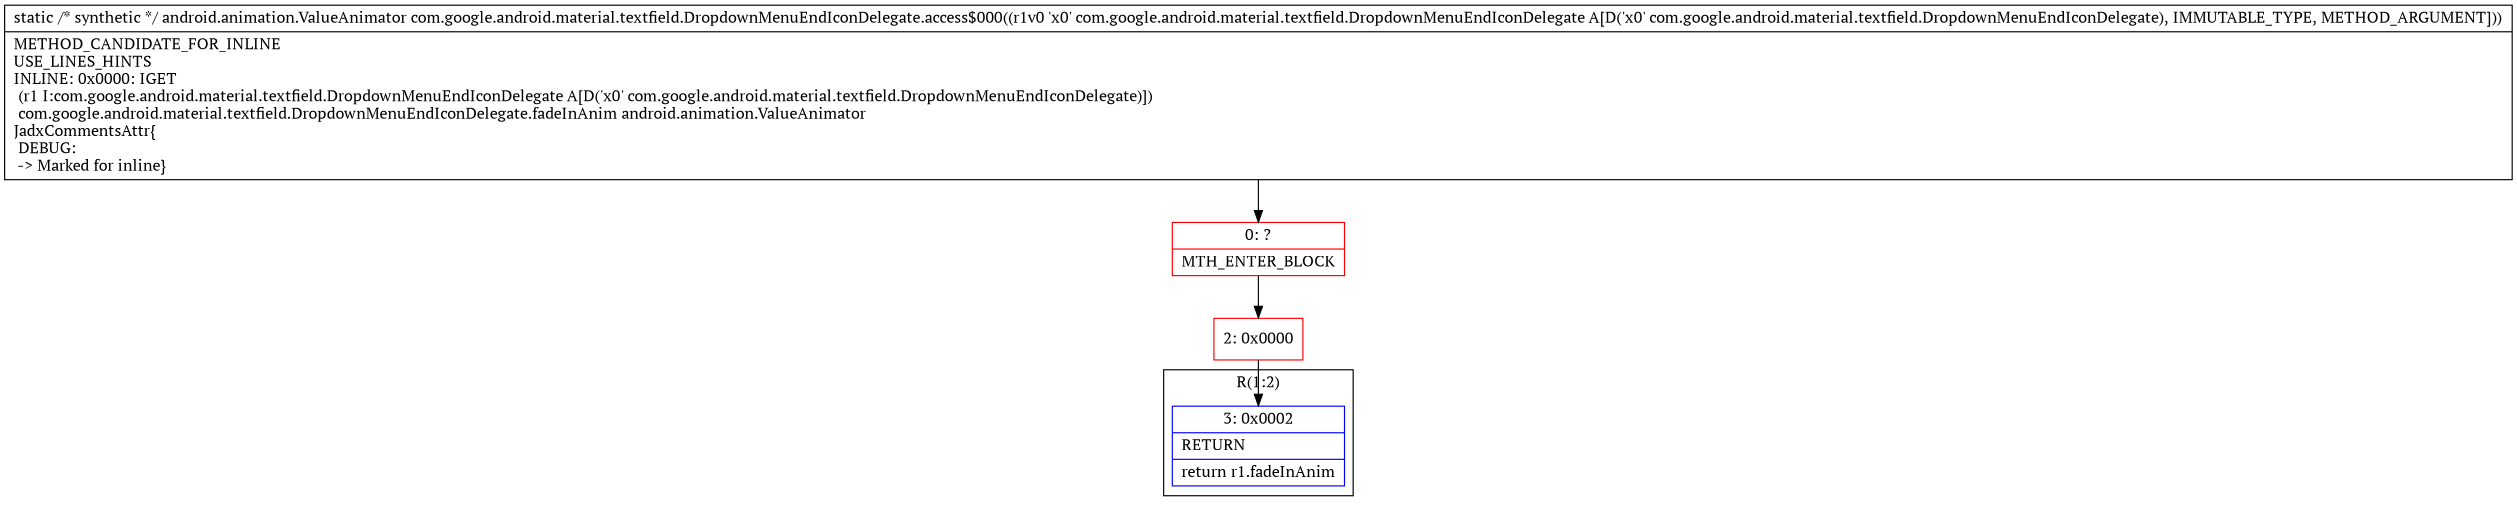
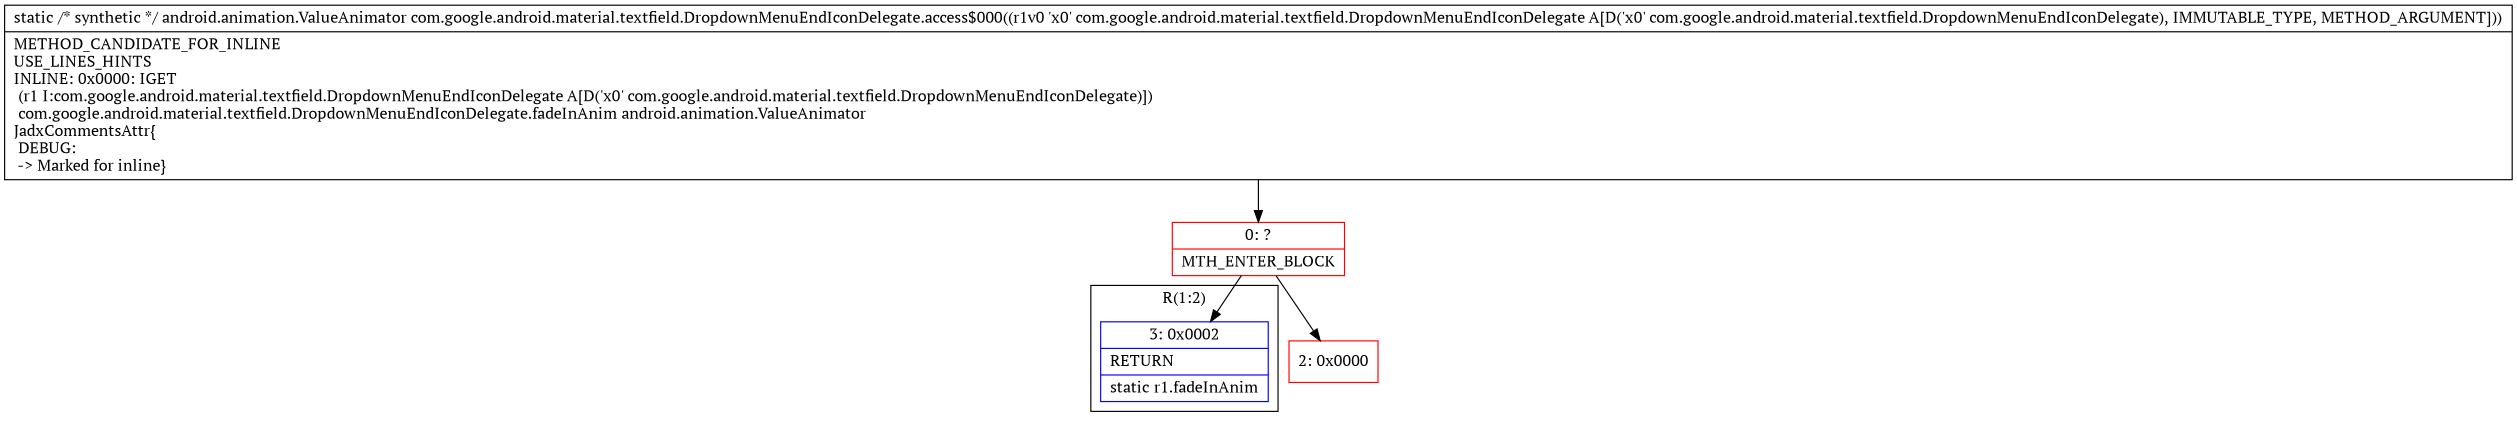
  digraph {
    fontname="PT Serif"
    node [color=red fontname="PT Serif" shape=record]
    edge [fontname="PT Serif"]
-   n1 [color=blue label="{3\:\ 0x0002|RETURN\l|return r1.fadeInAnim\l}"]
+   n1 [color=blue label="{3\:\ 0x0002|RETURN\l|static r1.fadeInAnim\l}"]
    n2 [label="{0\:\ ?|MTH_ENTER_BLOCK\l}"]
    n3 [label="{2\:\ 0x0000}"]
    n4 [label="{static \/* synthetic *\/ android.animation.ValueAnimator com.google.android.material.textfield.DropdownMenuEndIconDelegate.access$000((r1v0 'x0' com.google.android.material.textfield.DropdownMenuEndIconDelegate A[D('x0' com.google.android.material.textfield.DropdownMenuEndIconDelegate), IMMUTABLE_TYPE, METHOD_ARGUMENT]))  | METHOD_CANDIDATE_FOR_INLINE\lUSE_LINES_HINTS\lINLINE: 0x0000: IGET  \l  (r1 I:com.google.android.material.textfield.DropdownMenuEndIconDelegate A[D('x0' com.google.android.material.textfield.DropdownMenuEndIconDelegate)])\l com.google.android.material.textfield.DropdownMenuEndIconDelegate.fadeInAnim android.animation.ValueAnimator\lJadxCommentsAttr\{\l DEBUG: \l \-\> Marked for inline\}\l}" color=""]
    subgraph cluster_1 {
      label="R(1:2)"
      n1
    }
    n2 -> n3
-   n3 -> n1
+   n2 -> n1
    n4 -> n2
  }
